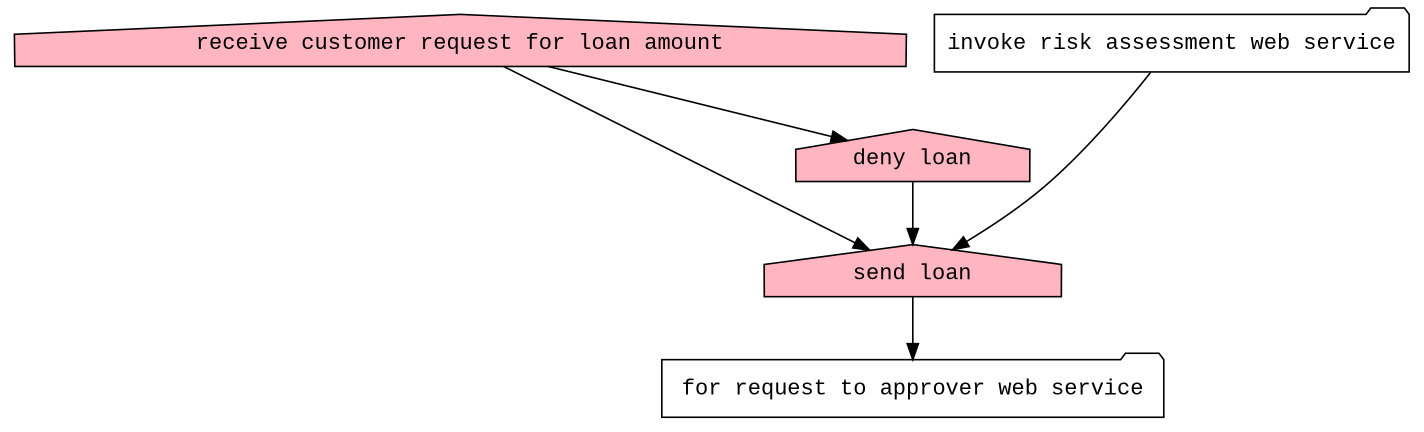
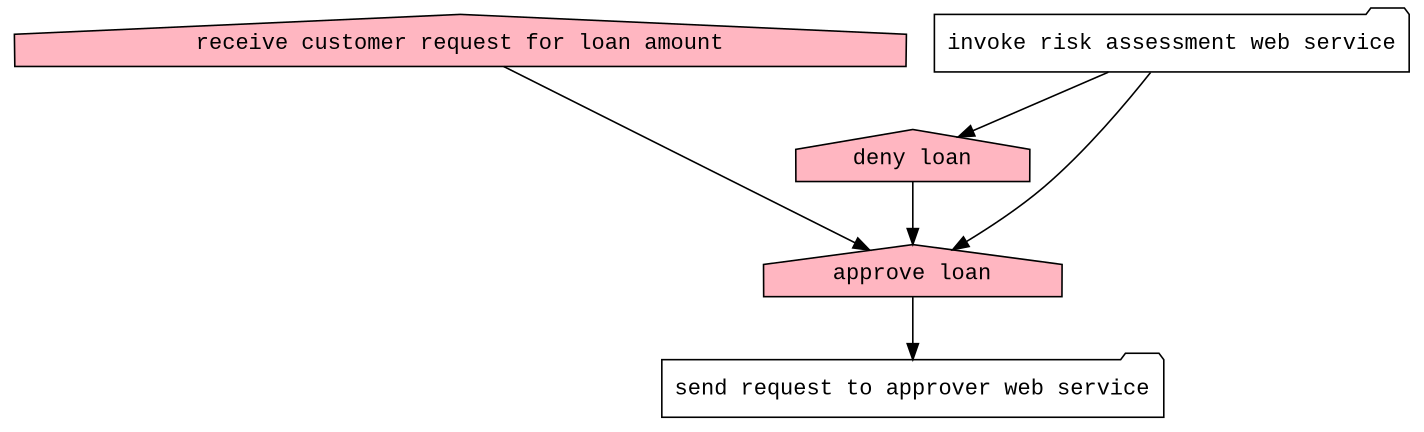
  strict digraph {
    fontname="Liberation Mono"
    node [fillcolor=lightpink fontname="Liberation Mono" shape=house style=filled]
    edge [attrs="{'type': 'flow', 'label': 'flow'}" fontname="Liberation Mono"]
    "receive customer request for loan amount" [attrs="{'type': 'Activity', 'label': 'receive customer request for loan amount'}"]
-   "approve loan" [attrs="{'type': 'Activity', 'label': 'approve loan'}" label="send loan"]
+   "approve loan" [attrs="{'type': 'Activity', 'label': 'approve loan'}"]
    "invoke risk assessment web service" [attrs="{'type': 'Activity', 'label': 'invoke risk assessment web service'}" fillcolor=white shape=folder]
    "deny loan" [attrs="{'type': 'Activity', 'label': 'deny loan'}"]
-   "send request to approver web service" [attrs="{'type': 'Activity', 'label': 'send request to approver web service'}" fillcolor=white shape=folder label="for request to approver web service"]
+   "send request to approver web service" [attrs="{'type': 'Activity', 'label': 'send request to approver web service'}" fillcolor=white shape=folder]
    "receive customer request for loan amount" -> "approve loan"
    "approve loan" -> "send request to approver web service"
    "invoke risk assessment web service" -> "approve loan"
-   "receive customer request for loan amount" -> "deny loan"
+   "invoke risk assessment web service" -> "deny loan"
    "deny loan" -> "approve loan"
  }
